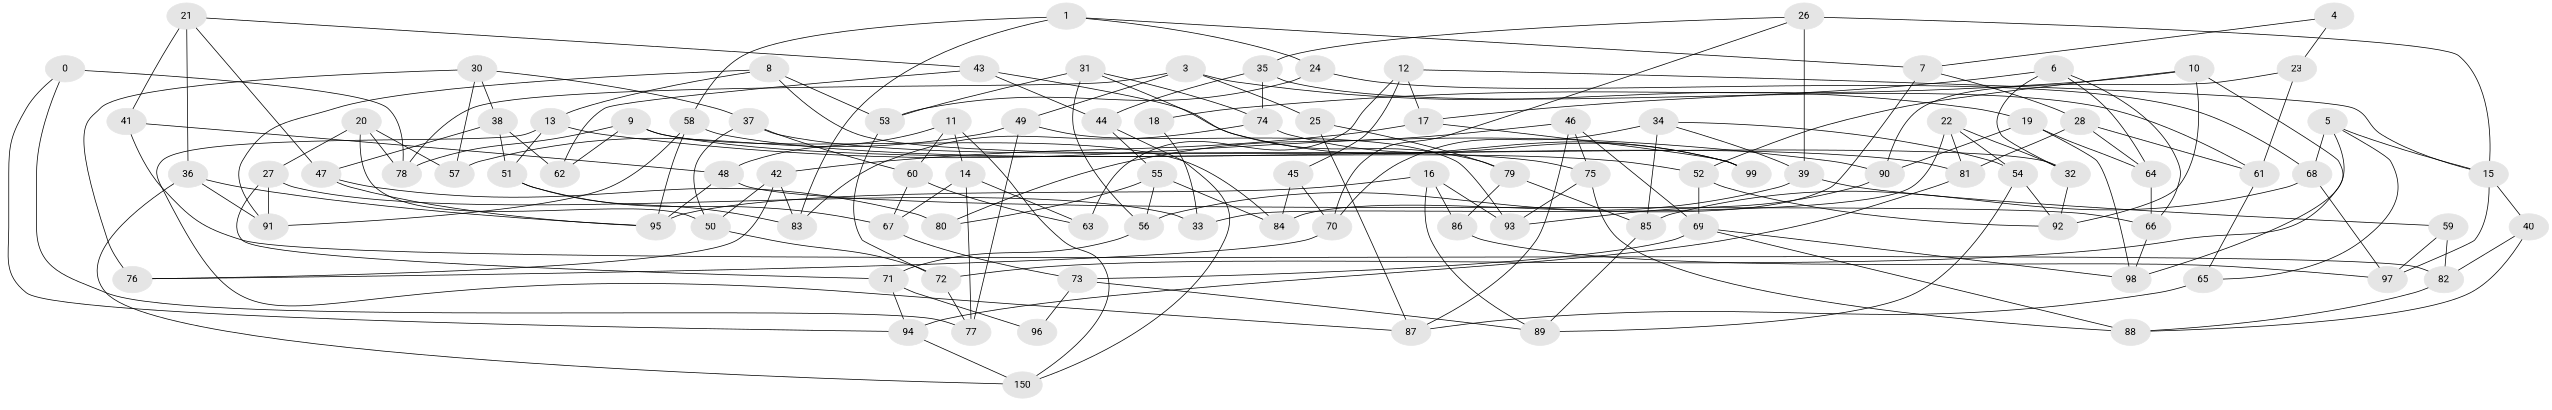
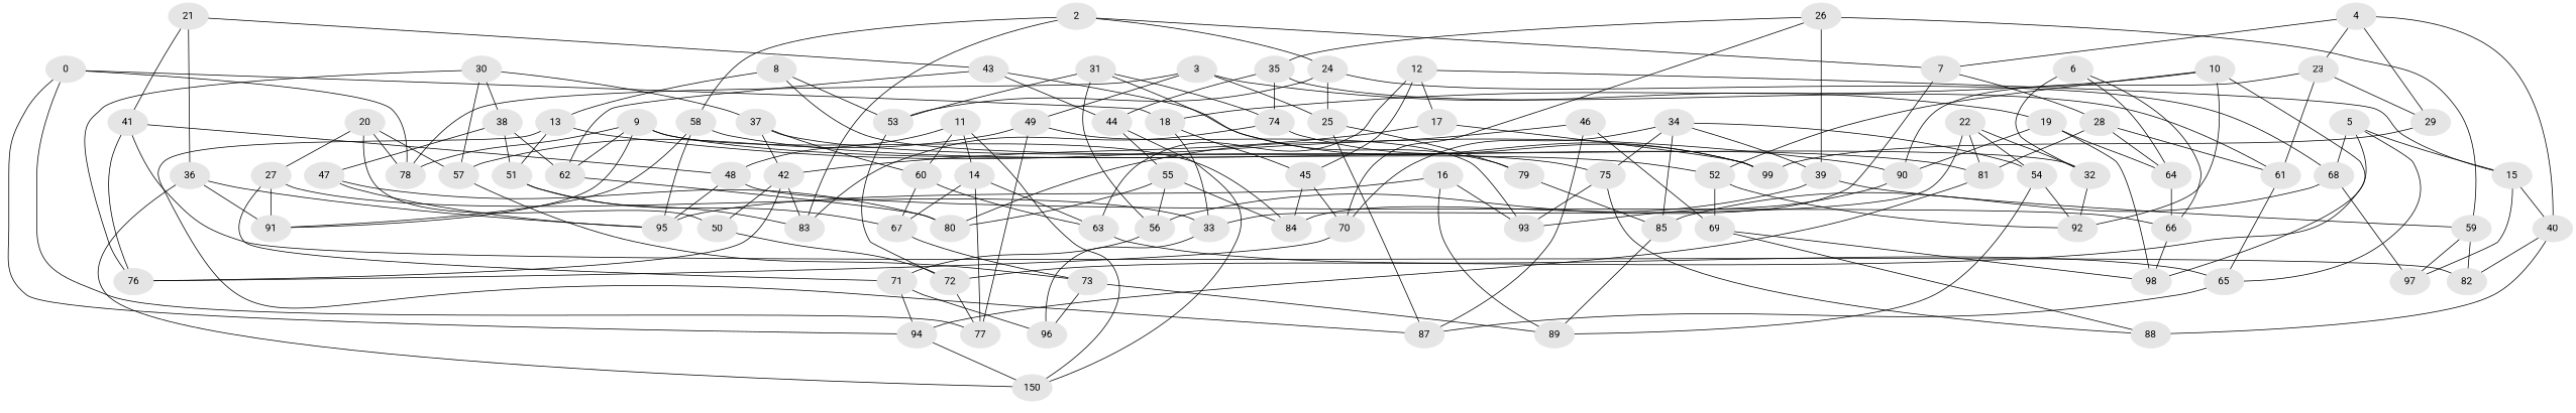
  graph {
    fontname=Roboto
    node [color=gray90 fontname=Roboto style=filled]
    edge [fontname=Roboto]
-   1
+   1 [label=2]
    7
    24
    58
    83
    28
    84
    25
    68
    53
    91
    95
    81
    n14 [label=0]
    18
    77
    78
    94
    45
    33
    n21 [label=150]
    3
    19
    49
    64
    98
    90
    87
    79
    93
    57
    4
    23
+   29
    40
    61
    99
    82
    88
    5
    15
    65
    72
    97
    85
    6
    17
    32
    66
    42
    92
    8
    13
    51
    9
    52
    62
    69
    80
    10
    11
    14
    48
    60
    63
    67
    12
    70
    73
    16
-   86
    89
    50
    76
    96
    20
    27
    71
    21
    36
    41
    43
    47
    44
    22
    54
    26
    35
    39
    59
    74
    56
    30
    37
    38
    75
    31
    34
    55
    46
    1 -- 7
    1 -- 24
    1 -- 58
    1 -- 83
    7 -- 28
    7 -- 84
+   24 -- 25
    24 -- 68
    24 -- 53
    58 -- 91
    58 -- 95
    58 -- 81
    28 -- 81
    28 -- 64
    28 -- 61
    25 -- 87
    25 -- 79
    68 -- 97
    68 -- 85
    53 -- 72
    81 -- 94
+   n14 -- 18
    n14 -- 77
    n14 -- 78
    n14 -- 94
+   18 -- 45
    18 -- 33
    94 -- n21
    45 -- 84
    45 -- 70
+   33 -- 96
    3 -- 25
    3 -- 78
    3 -- 19
    3 -- 49
    19 -- 64
    19 -- 98
    19 -- 90
    49 -- 77
    49 -- 93
    49 -- 57
    64 -- 66
    90 -- 93
    79 -- 85
-   79 -- 86
-   69 -- 73
+   57 -- 73
    4 -- 7
    4 -- 23
+   4 -- 29
+   4 -- 40
    23 -- 90
+   23 -- 29
    23 -- 61
+   29 -- 99
    40 -- 82
    40 -- 88
    61 -- 65
-   82 -- 88
    5 -- 68
    5 -- 15
    5 -- 65
    5 -- 72
    15 -- 40
    15 -- 97
    65 -- 87
    72 -- 77
    85 -- 89
    6 -- 64
-   6 -- 17
    6 -- 32
    6 -- 66
    17 -- 99
    17 -- 42
    32 -- 92
    66 -- 98
    42 -- 83
    42 -- 50
    42 -- 76
    8 -- 53
-   8 -- 91
+   9 -- 91
    8 -- 32
    8 -- 13
    13 -- 90
    13 -- 87
    13 -- 51
    51 -- 83
    51 -- 67
    9 -- 84
    9 -- 78
    9 -- 52
    9 -- 62
    52 -- 92
    52 -- 69
+   62 -- 80
    69 -- 98
    69 -- 88
    10 -- 18
    10 -- 98
    10 -- 92
    10 -- 52
    11 -- n21
    11 -- 14
    11 -- 48
    11 -- 60
    14 -- 77
    14 -- 63
    14 -- 67
    48 -- 95
    48 -- 66
    60 -- 63
    60 -- 67
+   63 -- 65
    67 -- 73
    12 -- 45
    12 -- 15
    12 -- 17
    12 -- 63
    70 -- 76
    73 -- 89
    73 -- 96
    16 -- 95
    16 -- 93
-   16 -- 86
    16 -- 89
-   86 -- 97
    50 -- 72
    20 -- 78
    20 -- 57
    20 -- 50
    20 -- 27
    27 -- 91
    27 -- 33
    27 -- 71
    71 -- 94
    71 -- 96
    21 -- 36
    21 -- 41
    21 -- 43
-   21 -- 47
    36 -- 91
    36 -- 95
    36 -- n21
    41 -- 82
    41 -- 48
+   41 -- 76
    43 -- 99
    43 -- 62
    43 -- 44
    47 -- 95
    47 -- 80
    44 -- n21
    44 -- 55
    22 -- 81
    22 -- 33
    22 -- 32
    22 -- 54
    54 -- 92
    54 -- 89
    26 -- 70
    26 -- 35
    26 -- 39
-   26 -- 15
+   26 -- 59
    35 -- 61
    35 -- 44
    35 -- 74
    39 -- 59
    39 -- 56
    59 -- 82
    59 -- 97
    74 -- 83
    74 -- 99
    56 -- 71
    30 -- 57
    30 -- 76
    30 -- 37
    30 -- 38
    37 -- 60
-   37 -- 50
+   37 -- 42
    37 -- 75
    38 -- 51
    38 -- 62
    38 -- 47
    75 -- 93
    75 -- 88
    31 -- 53
    31 -- 79
    31 -- 74
    31 -- 56
    34 -- 85
    34 -- 70
    34 -- 54
    34 -- 39
    55 -- 84
    55 -- 80
    55 -- 56
    46 -- 87
    46 -- 69
    46 -- 80
-   46 -- 75
+   34 -- 75
  }
